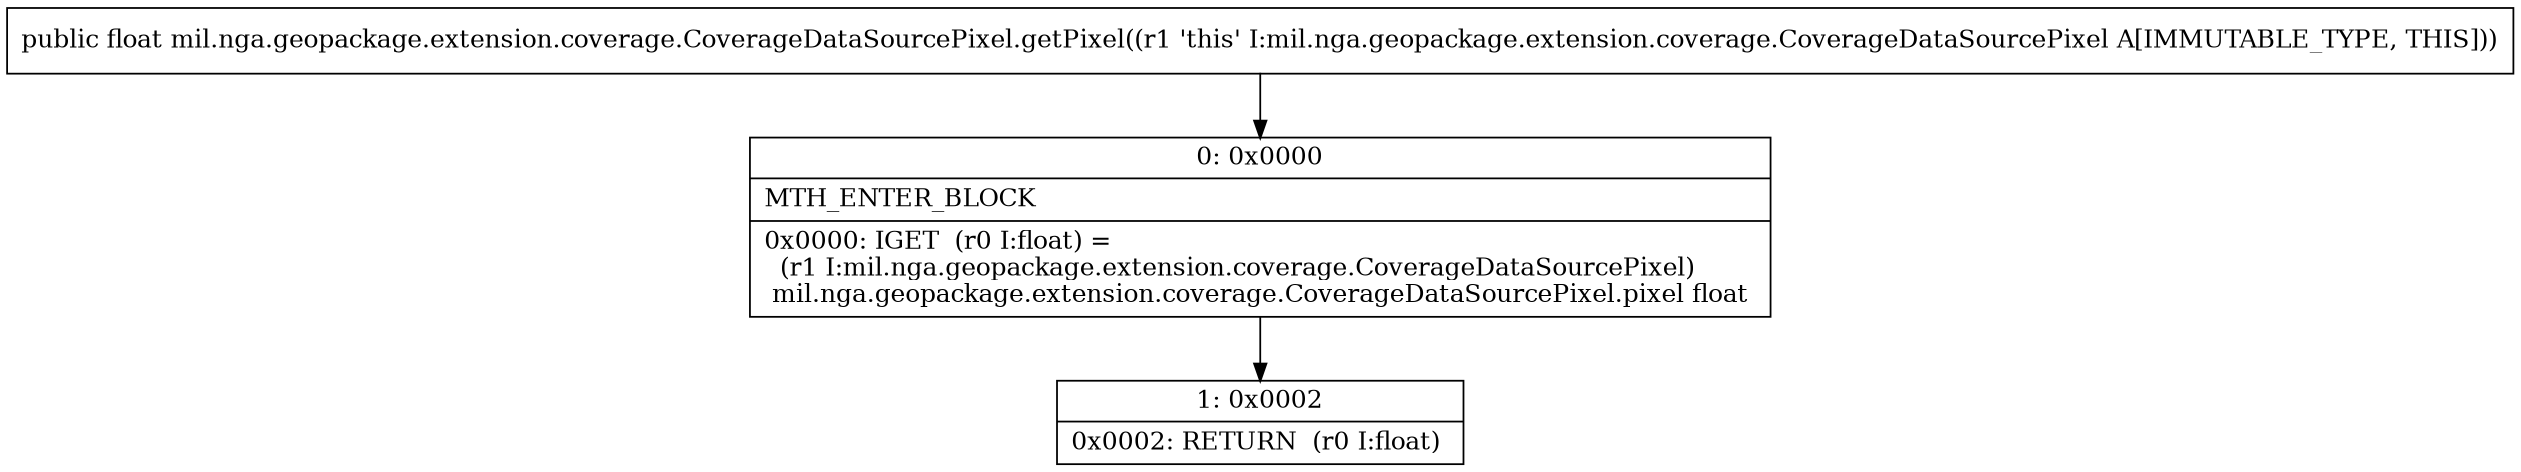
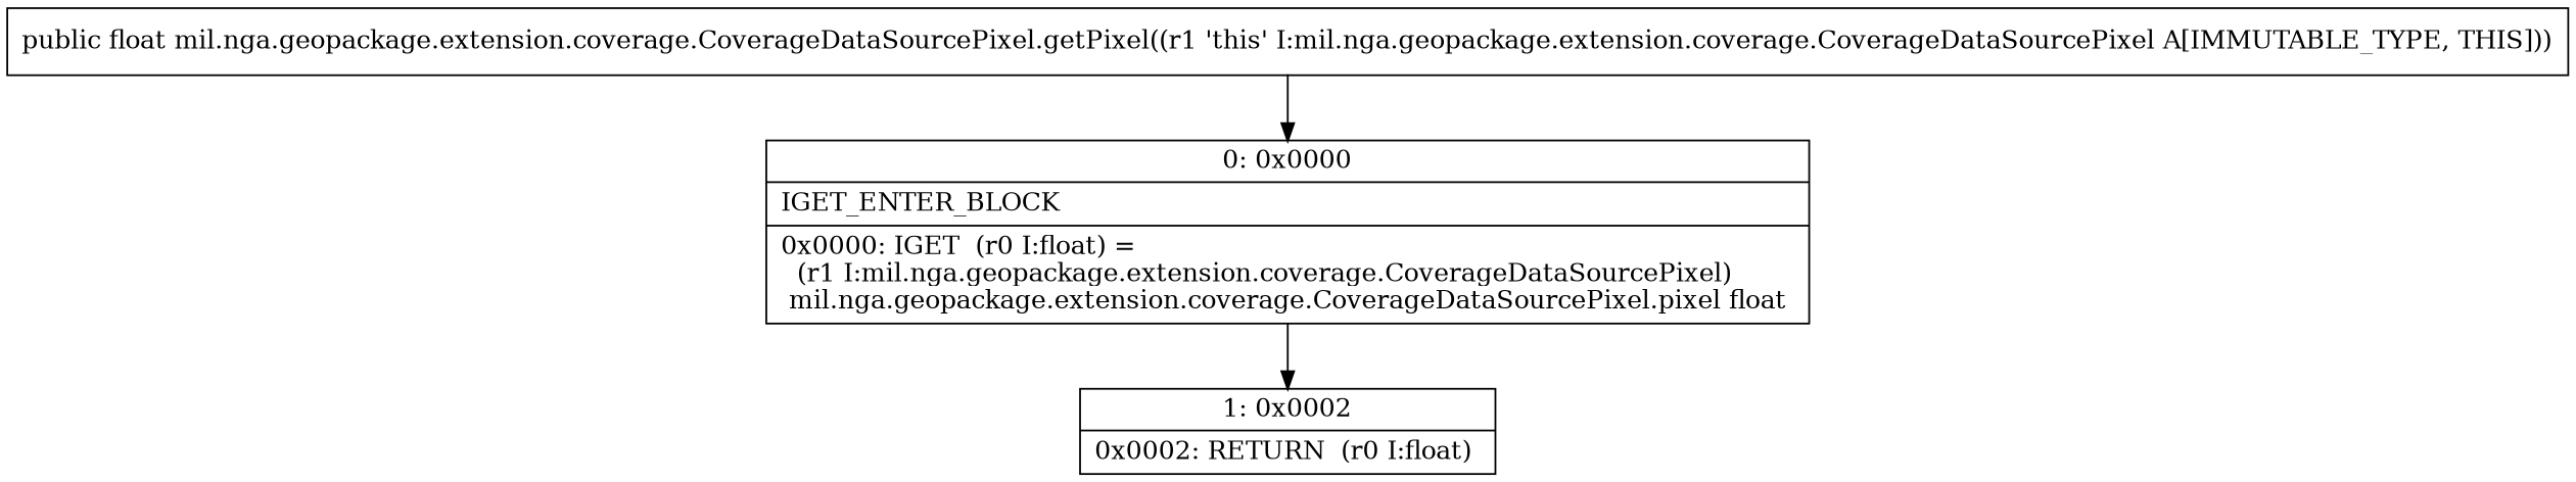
  digraph {
    node [shape=record]
-   n1 [label="{0\:\ 0x0000|MTH_ENTER_BLOCK\l|0x0000: IGET  (r0 I:float) = \l  (r1 I:mil.nga.geopackage.extension.coverage.CoverageDataSourcePixel)\l mil.nga.geopackage.extension.coverage.CoverageDataSourcePixel.pixel float \l}"]
+   n1 [label="{0\:\ 0x0000|IGET_ENTER_BLOCK\l|0x0000: IGET  (r0 I:float) = \l  (r1 I:mil.nga.geopackage.extension.coverage.CoverageDataSourcePixel)\l mil.nga.geopackage.extension.coverage.CoverageDataSourcePixel.pixel float \l}"]
    n2 [label="{1\:\ 0x0002|0x0002: RETURN  (r0 I:float) \l}"]
    n3 [label="{public float mil.nga.geopackage.extension.coverage.CoverageDataSourcePixel.getPixel((r1 'this' I:mil.nga.geopackage.extension.coverage.CoverageDataSourcePixel A[IMMUTABLE_TYPE, THIS])) }"]
    n1 -> n2
    n3 -> n1
  }
